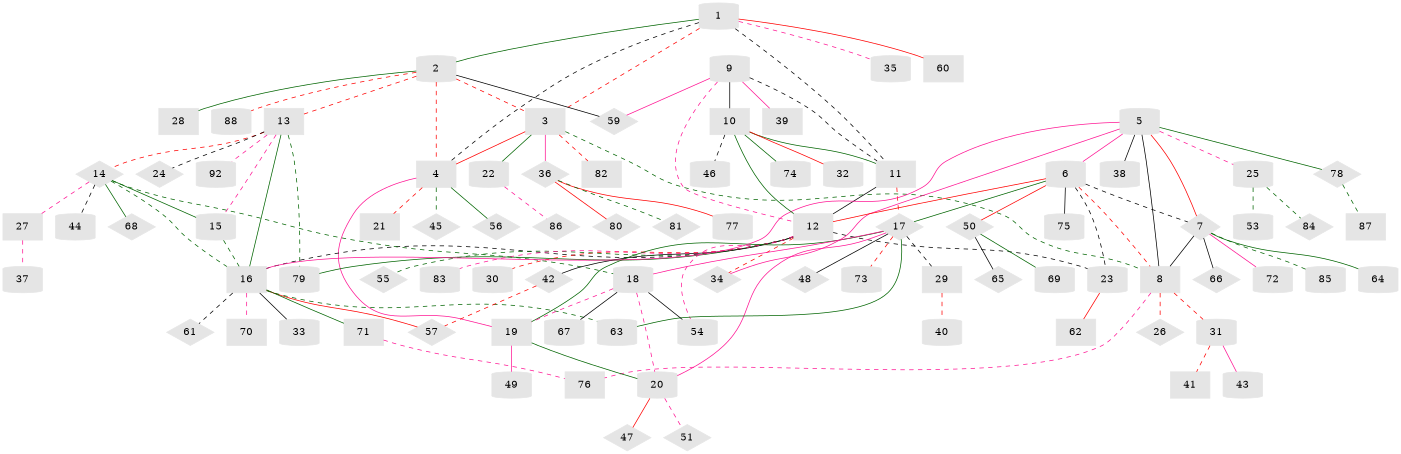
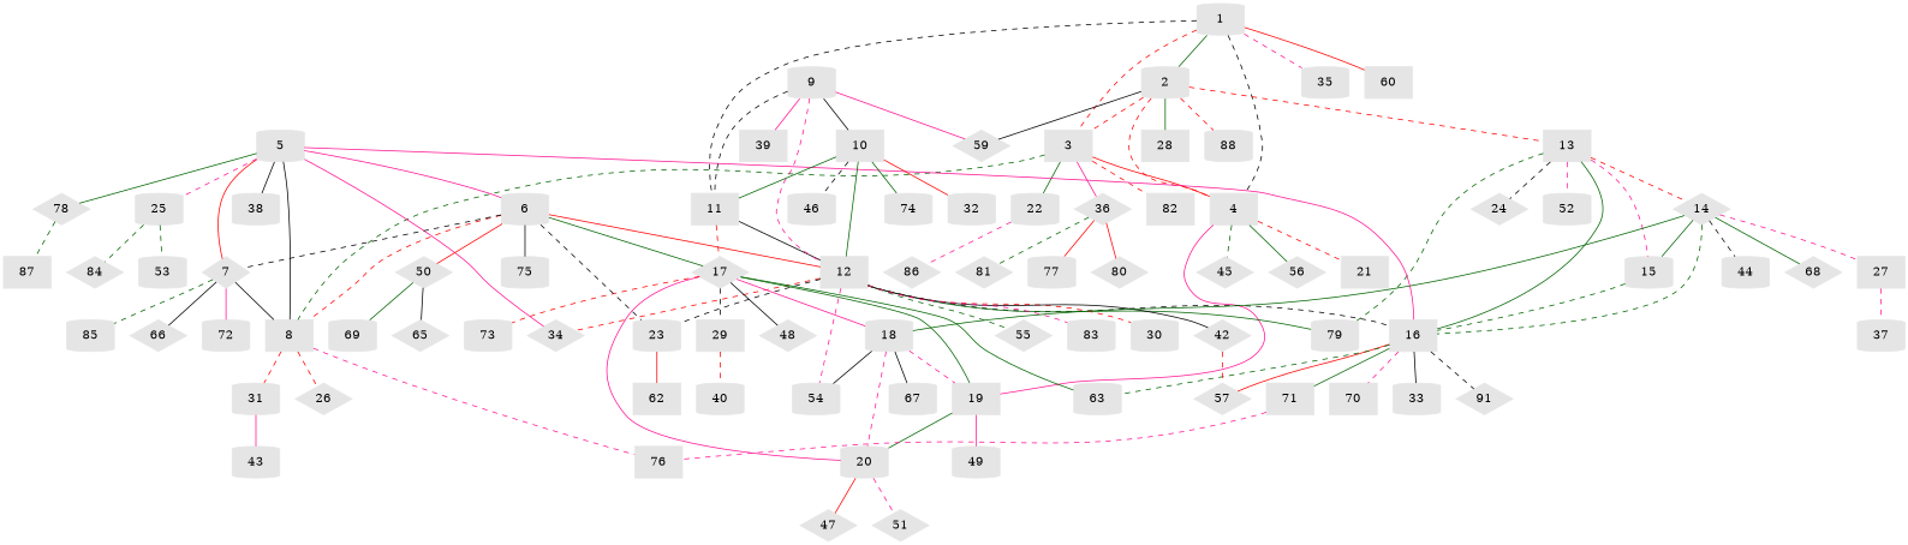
  graph {
    node [color=gray90 shape=cylinder style=filled]
    edge [color=darkgreen style=dashed]
    1
    2
    3 [shape=box]
    4 [shape=box]
    11 [shape=box]
    35
    60 [shape=box]
    13 [shape=box]
    28 [shape=box]
    n10 [label=88]
    59 [shape=diamond]
    8 [shape=box]
    22
    36 [shape=diamond]
    82 [shape=box]
    19 [shape=box]
    21 [shape=box]
    45 [shape=diamond]
    56 [shape=diamond]
    12 [shape=box]
    17 [shape=diamond]
    16 [shape=box]
    79
    14 [shape=diamond]
    15
    24 [shape=diamond]
-   52 [label=92]
+   52
    26 [shape=diamond]
    31
    76 [shape=box]
    86 [shape=diamond]
    77
    80 [shape=diamond]
    81 [shape=diamond]
    20
    49
    5
    6
    7 [shape=diamond]
    25
    34 [shape=diamond]
    38
    78 [shape=diamond]
    23
    50 [shape=diamond]
    75
-   64
    66 [shape=diamond]
    72
    85
    33
    57 [shape=diamond]
-   61 [shape=diamond]
+   61 [shape=diamond label=91]
    63
    70 [shape=box]
    71 [shape=box]
    53
    84 [shape=diamond]
    87 [shape=box]
    30
    42 [shape=diamond]
    54
    55 [shape=diamond]
    83
    18
    29 [shape=box]
    48 [shape=diamond]
    73
    62 [shape=box]
    65 [shape=diamond]
    69
-   41 [shape=box]
    43
    9
    10 [shape=box]
    39 [shape=box]
    32
    46
    74
    27 [shape=box]
    44
    68 [shape=diamond]
    67
    37
    47 [shape=diamond]
    51 [shape=diamond]
    40
    1 -- 2 [style=solid]
    1 -- 3 [color=red]
    1 -- 4 [color=black]
    1 -- 11 [color=black]
    1 -- 35 [color=deeppink]
    1 -- 60 [color=red style=solid]
    2 -- 3 [color=red]
    2 -- 4 [color=red]
    2 -- 13 [color=red]
    2 -- 28 [style=solid]
    2 -- n10 [color=red]
    2 -- 59 [color=black style=solid]
    3 -- 4 [color=red style=solid]
    3 -- 8
    3 -- 22 [style=solid]
    3 -- 36 [color=deeppink style=solid]
    3 -- 82 [color=red]
    4 -- 19 [color=deeppink style=solid]
    4 -- 21 [color=red]
    4 -- 45
    4 -- 56 [style=solid]
    11 -- 12 [color=black style=solid]
    11 -- 17 [color=red]
    13 -- 16 [style=solid]
    13 -- 79
    13 -- 14 [color=red]
    13 -- 15 [color=deeppink]
    13 -- 24 [color=black]
    13 -- 52 [color=deeppink]
    8 -- 26 [color=red]
    8 -- 31 [color=red]
    8 -- 76 [color=deeppink]
    22 -- 86 [color=deeppink]
    36 -- 77 [color=red style=solid]
    36 -- 80 [color=red style=solid]
    36 -- 81
    19 -- 20 [style=solid]
    19 -- 49 [color=deeppink style=solid]
    12 -- 16 [color=black]
    12 -- 79 [style=solid]
    12 -- 34 [color=red]
    12 -- 23 [color=black]
    12 -- 30 [color=red]
    12 -- 42 [color=black style=solid]
    12 -- 54 [color=deeppink]
    12 -- 55
    12 -- 83 [color=deeppink]
    17 -- 19 [style=solid]
    17 -- 20 [color=deeppink style=solid]
    17 -- 63 [style=solid]
    17 -- 18 [color=deeppink style=solid]
    17 -- 29 [color=black]
    17 -- 48 [color=black style=solid]
    17 -- 73 [color=red]
    16 -- 33 [color=black style=solid]
    16 -- 57 [color=red style=solid]
    16 -- 61 [color=black]
    16 -- 63
    16 -- 70 [color=deeppink]
    16 -- 71 [style=solid]
    14 -- 16
    14 -- 15 [style=solid]
-   14 -- 18
+   14 -- 18 [style=solid]
    14 -- 27 [color=deeppink]
    14 -- 44 [color=black]
    14 -- 68 [style=solid]
    15 -- 16
-   31 -- 41 [color=red]
    31 -- 43 [color=deeppink style=solid]
    20 -- 47 [color=red style=solid]
    20 -- 51 [color=deeppink]
    5 -- 8 [color=black style=solid]
    5 -- 16 [color=deeppink style=solid]
    5 -- 6 [color=deeppink style=solid]
    5 -- 7 [color=red style=solid]
    5 -- 25 [color=deeppink]
    5 -- 34 [color=deeppink style=solid]
    5 -- 38 [color=black style=solid]
    5 -- 78 [style=solid]
    6 -- 8 [color=red]
    6 -- 12 [color=red style=solid]
    6 -- 17 [style=solid]
    6 -- 7 [color=black]
    6 -- 23 [color=black]
    6 -- 50 [color=red style=solid]
    6 -- 75 [color=black style=solid]
    7 -- 8 [color=black style=solid]
-   7 -- 64 [style=solid]
    7 -- 66 [color=black style=solid]
    7 -- 72 [color=deeppink style=solid]
    7 -- 85
    25 -- 53
    25 -- 84
    78 -- 87
    23 -- 62 [color=red style=solid]
    50 -- 65 [color=black style=solid]
    50 -- 69 [style=solid]
    71 -- 76 [color=deeppink]
    42 -- 57 [color=red]
    18 -- 19 [color=deeppink]
    18 -- 20 [color=deeppink]
    18 -- 54 [color=black style=solid]
    18 -- 67 [color=black style=solid]
    29 -- 40 [color=red]
    9 -- 11 [color=black]
    9 -- 59 [color=deeppink style=solid]
    9 -- 12 [color=deeppink]
    9 -- 10 [color=black style=solid]
    9 -- 39 [color=deeppink style=solid]
    10 -- 11 [style=solid]
    10 -- 12 [style=solid]
    10 -- 32 [color=red style=solid]
    10 -- 46 [color=black]
    10 -- 74 [style=solid]
    27 -- 37 [color=deeppink]
  }
